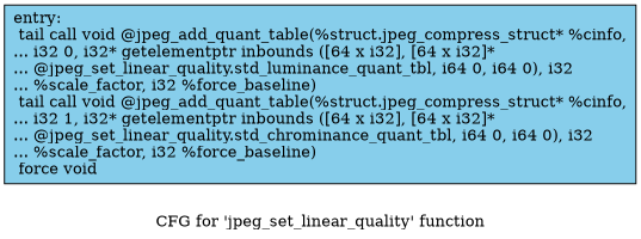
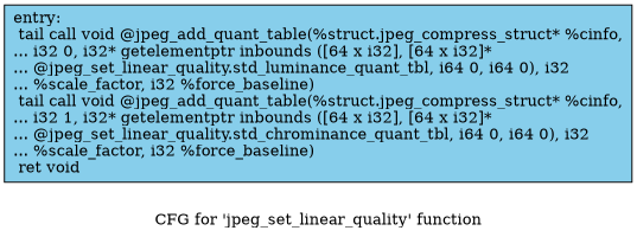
  digraph {
    label="CFG for 'jpeg_set_linear_quality' function"
-   n1 [fillcolor=skyblue label="{entry:\l  tail call void @jpeg_add_quant_table(%struct.jpeg_compress_struct* %cinfo,\l... i32 0, i32* getelementptr inbounds ([64 x i32], [64 x i32]*\l... @jpeg_set_linear_quality.std_luminance_quant_tbl, i64 0, i64 0), i32\l... %scale_factor, i32 %force_baseline)\l  tail call void @jpeg_add_quant_table(%struct.jpeg_compress_struct* %cinfo,\l... i32 1, i32* getelementptr inbounds ([64 x i32], [64 x i32]*\l... @jpeg_set_linear_quality.std_chrominance_quant_tbl, i64 0, i64 0), i32\l... %scale_factor, i32 %force_baseline)\l  force void\l}" shape=record style=filled]
+   n1 [fillcolor=skyblue label="{entry:\l  tail call void @jpeg_add_quant_table(%struct.jpeg_compress_struct* %cinfo,\l... i32 0, i32* getelementptr inbounds ([64 x i32], [64 x i32]*\l... @jpeg_set_linear_quality.std_luminance_quant_tbl, i64 0, i64 0), i32\l... %scale_factor, i32 %force_baseline)\l  tail call void @jpeg_add_quant_table(%struct.jpeg_compress_struct* %cinfo,\l... i32 1, i32* getelementptr inbounds ([64 x i32], [64 x i32]*\l... @jpeg_set_linear_quality.std_chrominance_quant_tbl, i64 0, i64 0), i32\l... %scale_factor, i32 %force_baseline)\l  ret void\l}" shape=record style=filled]
  }
